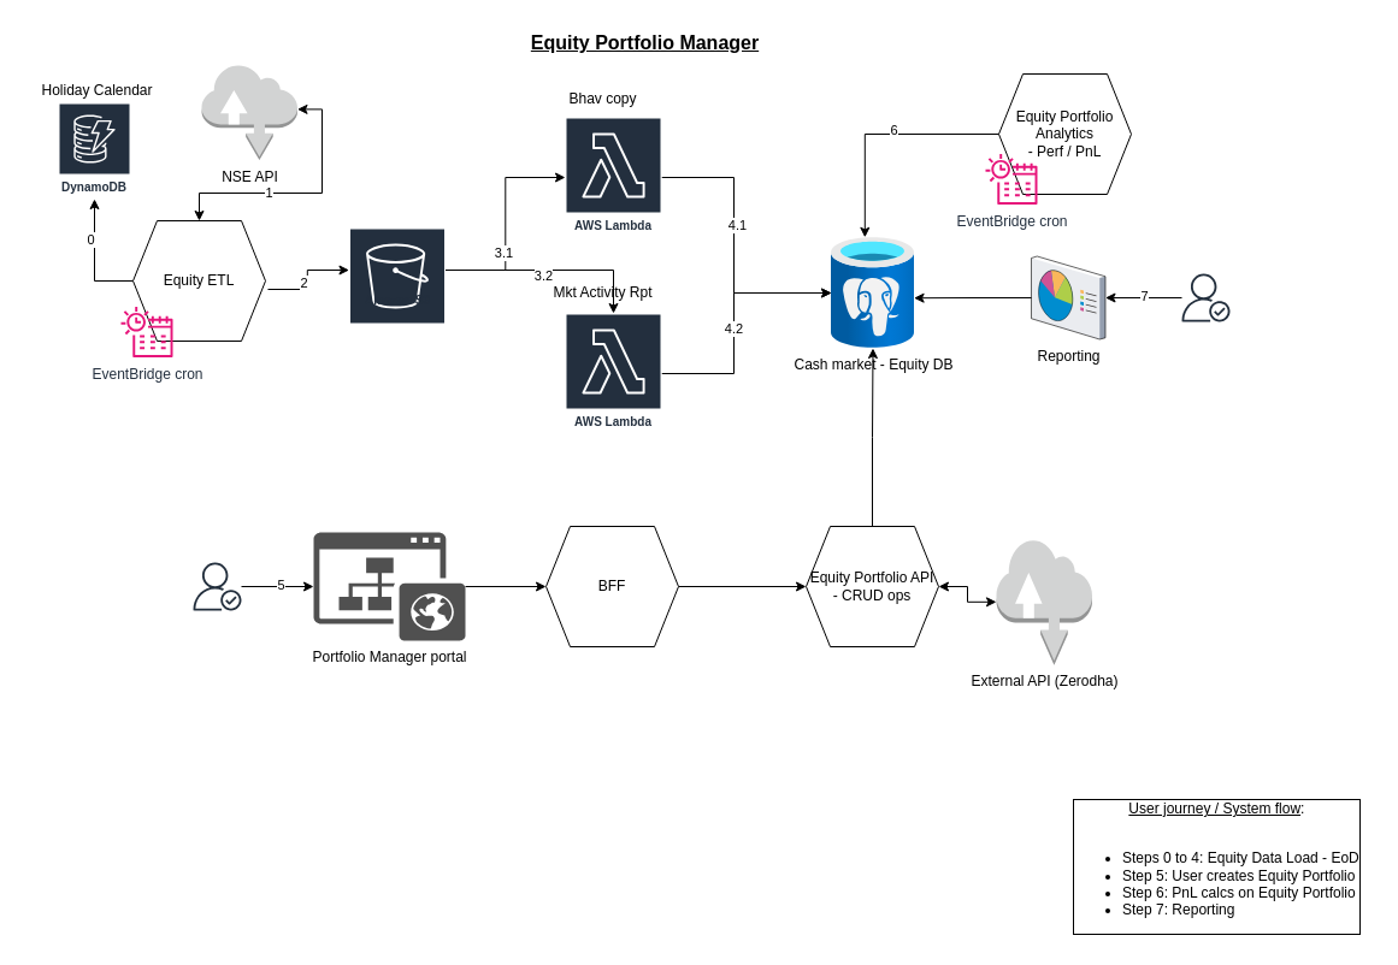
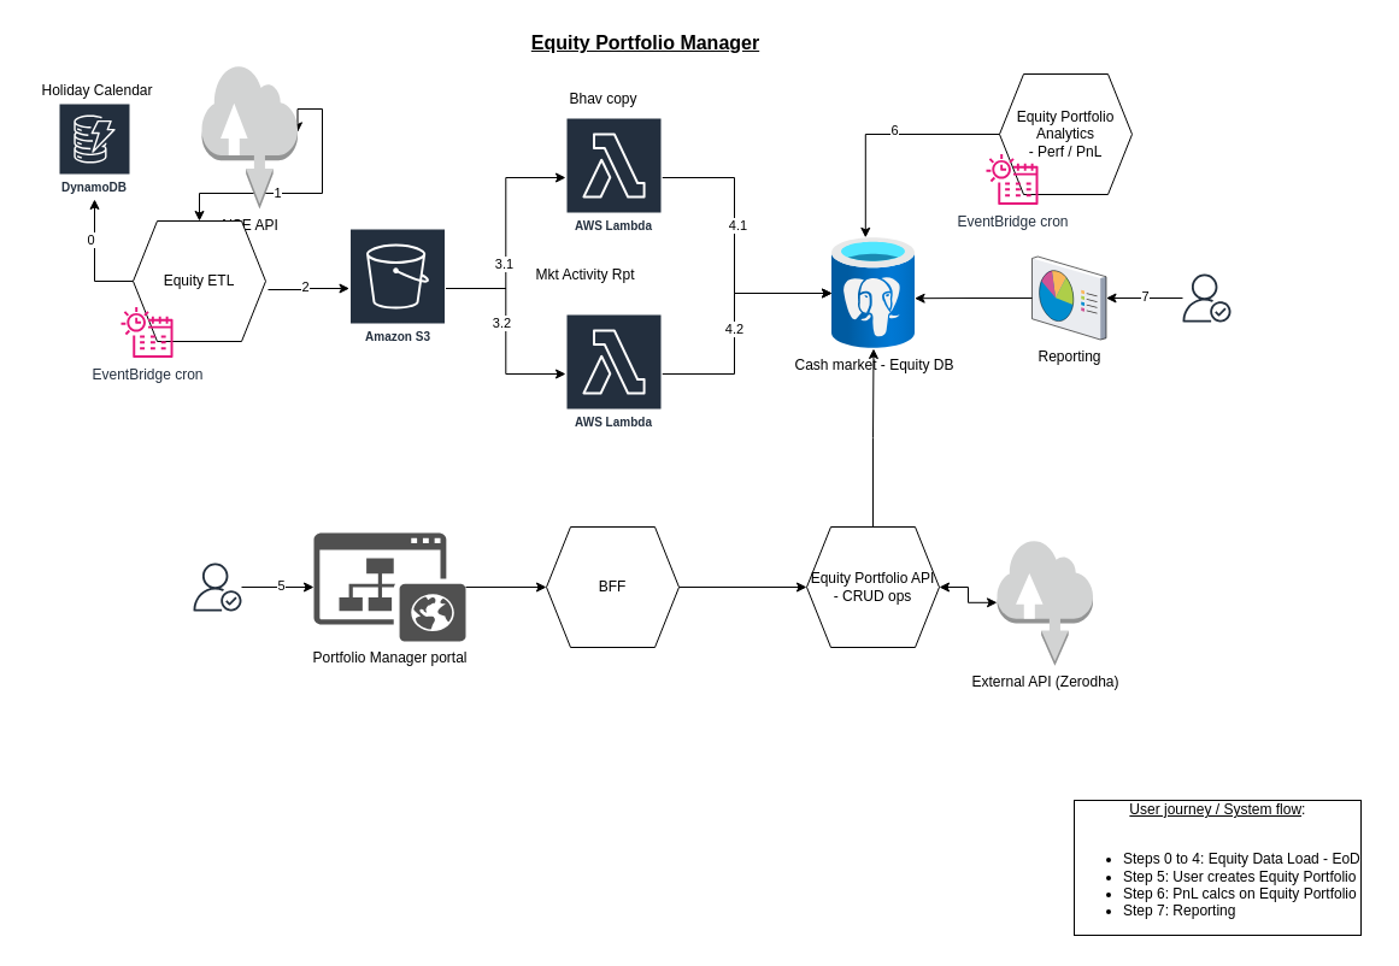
  <mxCell id="0" />
  <mxCell id="1" parent="0" />
  <mxCell id="2" style="edgeStyle=orthogonalEdgeStyle;rounded=0;orthogonalLoop=1;jettySize=auto;html=1;exitX=1.018;exitY=0.57;exitDx=0;exitDy=0;exitPerimeter=0;" edge="1" parent="1" source="36" target="17"><mxGeometry relative="1" as="geometry"><mxPoint x="289.507" y="228" as="targetPoint" /></mxGeometry></mxCell>
  <mxCell id="3" value="2" style="edgeLabel;html=1;align=center;verticalAlign=middle;resizable=0;points=[];" vertex="1" connectable="0" parent="2"><mxGeometry x="-0.081" y="3" relative="1" as="geometry"><mxPoint as="offset" /></mxGeometry></mxCell>
  <mxCell id="4" style="edgeStyle=orthogonalEdgeStyle;rounded=0;orthogonalLoop=1;jettySize=auto;html=1;" edge="1" parent="1" source="36" target="13"><mxGeometry relative="1" as="geometry" /></mxCell>
  <mxCell id="5" value="0" style="edgeLabel;html=1;align=center;verticalAlign=middle;resizable=0;points=[];" vertex="1" connectable="0" parent="4"><mxGeometry x="0.339" y="4" relative="1" as="geometry"><mxPoint as="offset" /></mxGeometry></mxCell>
  <mxCell id="6" style="edgeStyle=orthogonalEdgeStyle;rounded=0;orthogonalLoop=1;jettySize=auto;html=1;startArrow=classic;startFill=1;entryX=1;entryY=0.47;entryDx=0;entryDy=0;entryPerimeter=0;" edge="1" parent="1" source="36" target="19"><mxGeometry relative="1" as="geometry"><mxPoint x="270" y="99" as="targetPoint" /><Array as="points"><mxPoint x="165" y="160" /><mxPoint x="267" y="160" /><mxPoint x="267" y="90" /></Array></mxGeometry></mxCell>
  <mxCell id="7" value="1" style="edgeLabel;html=1;align=center;verticalAlign=middle;resizable=0;points=[];" vertex="1" connectable="0" parent="6"><mxGeometry x="-0.26" y="1" relative="1" as="geometry"><mxPoint as="offset" /></mxGeometry></mxCell>
  <mxCell id="8" value="" style="edgeStyle=orthogonalEdgeStyle;rounded=0;orthogonalLoop=1;jettySize=auto;html=1;" edge="1" parent="1" source="17" target="18"><mxGeometry relative="1" as="geometry"><mxPoint x="364.493" y="228" as="sourcePoint" /><mxPoint x="460" y="231" as="targetPoint" /></mxGeometry></mxCell>
  <mxCell id="9" value="3.1" style="edgeLabel;html=1;align=center;verticalAlign=middle;resizable=0;points=[];" vertex="1" connectable="0" parent="8"><mxGeometry x="-0.271" y="2" relative="1" as="geometry"><mxPoint as="offset" /></mxGeometry></mxCell>
  <mxCell id="10" value="" style="edgeStyle=orthogonalEdgeStyle;rounded=0;orthogonalLoop=1;jettySize=auto;html=1;" edge="1" parent="1" source="18" target="12"><mxGeometry relative="1" as="geometry"><mxPoint x="529" y="231" as="sourcePoint" /><Array as="points"><mxPoint x="609" y="147" /><mxPoint x="609" y="243" /></Array></mxGeometry></mxCell>
  <mxCell id="11" value="4.1" style="edgeLabel;html=1;align=center;verticalAlign=middle;resizable=0;points=[];" vertex="1" connectable="0" parent="10"><mxGeometry x="-0.167" y="2" relative="1" as="geometry"><mxPoint as="offset" /></mxGeometry></mxCell>
  <mxCell id="12" value="Cash market - Equity DB" style="image;aspect=fixed;html=1;points=[];align=center;fontSize=12;image=img/lib/azure2/databases/Azure_Database_PostgreSQL_Server.svg;" vertex="1" parent="1"><mxGeometry x="690" y="197" width="69" height="92" as="geometry" /></mxCell>
  <mxCell id="13" value="DynamoDB" style="sketch=0;outlineConnect=0;fontColor=#232F3E;gradientColor=none;strokeColor=#ffffff;fillColor=#232F3E;dashed=0;verticalLabelPosition=middle;verticalAlign=bottom;align=center;html=1;whiteSpace=wrap;fontSize=10;fontStyle=1;spacing=3;shape=mxgraph.aws4.productIcon;prIcon=mxgraph.aws4.dynamodb;" vertex="1" parent="1"><mxGeometry x="48" y="85" width="60" height="80" as="geometry" /></mxCell>
  <mxCell id="14" value="Holiday Calendar" style="text;html=1;align=center;verticalAlign=middle;resizable=0;points=[];autosize=1;strokeColor=none;fillColor=none;" vertex="1" parent="1"><mxGeometry x="20" y="60" width="120" height="30" as="geometry" /></mxCell>
  <mxCell id="15" style="edgeStyle=orthogonalEdgeStyle;rounded=0;orthogonalLoop=1;jettySize=auto;html=1;" edge="1" parent="1" source="17" target="22"><mxGeometry relative="1" as="geometry" /></mxCell>
  <mxCell id="16" value="3.2" style="edgeLabel;html=1;align=center;verticalAlign=middle;resizable=0;points=[];" vertex="1" connectable="0" parent="15"><mxGeometry x="-0.08" y="-4" relative="1" as="geometry"><mxPoint as="offset" /></mxGeometry></mxCell>
- <mxCell id="17" value="Amazon S3" style="sketch=0;outlineConnect=0;fontColor=#232F3E;gradientColor=none;strokeColor=#ffffff;fillColor=#232F3E;dashed=0;verticalLabelPosition=middle;verticalAlign=bottom;align=center;html=1;whiteSpace=wrap;fontSize=10;fontStyle=1;spacing=3;shape=mxgraph.aws4.productIcon;prIcon=mxgraph.aws4.s3;" vertex="1" parent="1"><mxGeometry x="289.5" y="189" width="80" height="70" as="geometry" /></mxCell>
+ <mxCell id="17" value="Amazon S3" style="sketch=0;outlineConnect=0;fontColor=#232F3E;gradientColor=none;strokeColor=#ffffff;fillColor=#232F3E;dashed=0;verticalLabelPosition=middle;verticalAlign=bottom;align=center;html=1;whiteSpace=wrap;fontSize=10;fontStyle=1;spacing=3;shape=mxgraph.aws4.productIcon;prIcon=mxgraph.aws4.s3;" vertex="1" parent="1"><mxGeometry x="289.5" y="189" width="80" height="100" as="geometry" /></mxCell>
  <mxCell id="18" value="AWS Lambda" style="sketch=0;outlineConnect=0;fontColor=#232F3E;gradientColor=none;strokeColor=#ffffff;fillColor=#232F3E;dashed=0;verticalLabelPosition=middle;verticalAlign=bottom;align=center;html=1;whiteSpace=wrap;fontSize=10;fontStyle=1;spacing=3;shape=mxgraph.aws4.productIcon;prIcon=mxgraph.aws4.lambda;" vertex="1" parent="1"><mxGeometry x="469" y="97" width="80" height="100" as="geometry" /></mxCell>
- <mxCell id="19" value="NSE API" style="outlineConnect=0;dashed=0;verticalLabelPosition=bottom;verticalAlign=top;align=center;html=1;shape=mxgraph.aws3.internet;fillColor=#D2D3D3;gradientColor=none;" vertex="1" parent="1"><mxGeometry x="167" y="53" width="79.5" height="79.5" as="geometry" /></mxCell>
+ <mxCell id="19" value="NSE API" style="outlineConnect=0;dashed=0;verticalLabelPosition=bottom;verticalAlign=top;align=center;html=1;shape=mxgraph.aws3.internet;fillColor=#D2D3D3;gradientColor=none;" vertex="1" parent="1"><mxGeometry x="167" y="53" width="79.5" height="120" as="geometry" /></mxCell>
  <mxCell id="20" style="edgeStyle=orthogonalEdgeStyle;rounded=0;orthogonalLoop=1;jettySize=auto;html=1;" edge="1" parent="1" source="22" target="12"><mxGeometry relative="1" as="geometry"><Array as="points"><mxPoint x="609" y="310" /><mxPoint x="609" y="243" /></Array></mxGeometry></mxCell>
  <mxCell id="21" value="4.2" style="edgeLabel;html=1;align=center;verticalAlign=middle;resizable=0;points=[];" vertex="1" connectable="0" parent="20"><mxGeometry x="-0.055" y="1" relative="1" as="geometry"><mxPoint as="offset" /></mxGeometry></mxCell>
  <mxCell id="22" value="AWS Lambda" style="sketch=0;outlineConnect=0;fontColor=#232F3E;gradientColor=none;strokeColor=#ffffff;fillColor=#232F3E;dashed=0;verticalLabelPosition=middle;verticalAlign=bottom;align=center;html=1;whiteSpace=wrap;fontSize=10;fontStyle=1;spacing=3;shape=mxgraph.aws4.productIcon;prIcon=mxgraph.aws4.lambda;" vertex="1" parent="1"><mxGeometry x="469" y="260" width="80" height="100" as="geometry" /></mxCell>
  <mxCell id="23" value="Bhav copy" style="text;html=1;align=center;verticalAlign=middle;resizable=0;points=[];autosize=1;strokeColor=none;fillColor=none;" vertex="1" parent="1"><mxGeometry x="460" y="67" width="80" height="30" as="geometry" /></mxCell>
- <mxCell id="24" value="Mkt Activity Rpt" style="text;html=1;align=center;verticalAlign=middle;resizable=0;points=[];autosize=1;strokeColor=none;fillColor=none;" vertex="1" parent="1"><mxGeometry x="445" y="228" width="110" height="30" as="geometry" /></mxCell>
+ <mxCell id="24" value="Mkt Activity Rpt" style="text;html=1;align=center;verticalAlign=middle;resizable=0;points=[];autosize=1;strokeColor=none;fillColor=none;" vertex="1" parent="1"><mxGeometry x="430" y="213" width="110" height="30" as="geometry" /></mxCell>
  <mxCell id="25" value="" style="shape=image;html=1;verticalAlign=top;verticalLabelPosition=bottom;labelBackgroundColor=#ffffff;imageAspect=0;aspect=fixed;image=https://cdn2.iconfinder.com/data/icons/boxicons-logos/24/bxl-spring-boot-128.png" vertex="1" parent="1"><mxGeometry x="546" y="260" width="28" height="28" as="geometry" /></mxCell>
  <mxCell id="26" style="edgeStyle=orthogonalEdgeStyle;rounded=0;orthogonalLoop=1;jettySize=auto;html=1;exitX=0.5;exitY=0;exitDx=0;exitDy=0;" edge="1" parent="1" source="28" target="12"><mxGeometry relative="1" as="geometry" /></mxCell>
  <mxCell id="27" value="" style="edgeStyle=orthogonalEdgeStyle;rounded=0;orthogonalLoop=1;jettySize=auto;html=1;startArrow=classic;startFill=1;" edge="1" parent="1" source="28" target="34"><mxGeometry relative="1" as="geometry" /></mxCell>
  <mxCell id="28" value="Equity Portfolio API&lt;div&gt;- CRUD ops&lt;/div&gt;" style="shape=hexagon;perimeter=hexagonPerimeter2;whiteSpace=wrap;html=1;fixedSize=1;" vertex="1" parent="1"><mxGeometry x="669" y="437" width="110" height="100" as="geometry" /></mxCell>
  <mxCell id="29" value="" style="edgeStyle=orthogonalEdgeStyle;rounded=0;orthogonalLoop=1;jettySize=auto;html=1;" edge="1" parent="1" source="54" target="28"><mxGeometry relative="1" as="geometry" /></mxCell>
  <mxCell id="30" style="edgeStyle=orthogonalEdgeStyle;rounded=0;orthogonalLoop=1;jettySize=auto;html=1;entryX=0;entryY=0.5;entryDx=0;entryDy=0;" edge="1" parent="1" source="31" target="54"><mxGeometry relative="1" as="geometry" /></mxCell>
  <mxCell id="31" value="Portfolio Manager portal" style="sketch=0;pointerEvents=1;shadow=0;dashed=0;html=1;strokeColor=none;fillColor=#505050;labelPosition=center;verticalLabelPosition=bottom;verticalAlign=top;outlineConnect=0;align=center;shape=mxgraph.office.sites.website_public;" vertex="1" parent="1"><mxGeometry x="260" y="442" width="126" height="90" as="geometry" /></mxCell>
  <mxCell id="32" value="" style="shape=image;html=1;verticalAlign=top;verticalLabelPosition=bottom;labelBackgroundColor=#ffffff;imageAspect=0;aspect=fixed;image=https://cdn2.iconfinder.com/data/icons/boxicons-logos/24/bxl-spring-boot-128.png" vertex="1" parent="1"><mxGeometry x="546" y="97" width="28" height="28" as="geometry" /></mxCell>
  <mxCell id="33" value="" style="shape=image;html=1;verticalAlign=top;verticalLabelPosition=bottom;labelBackgroundColor=#ffffff;imageAspect=0;aspect=fixed;image=https://cdn2.iconfinder.com/data/icons/boxicons-logos/24/bxl-spring-boot-128.png" vertex="1" parent="1"><mxGeometry x="729" y="437" width="28" height="28" as="geometry" /></mxCell>
  <mxCell id="34" value="External API (Zerodha)" style="outlineConnect=0;dashed=0;verticalLabelPosition=bottom;verticalAlign=top;align=center;html=1;shape=mxgraph.aws3.internet;fillColor=#D2D3D3;gradientColor=none;" vertex="1" parent="1"><mxGeometry x="827" y="447.25" width="79.5" height="105" as="geometry" /></mxCell>
  <mxCell id="35" value="" style="group" vertex="1" connectable="0" parent="1"><mxGeometry x="100" y="183" width="120" height="135" as="geometry" /></mxCell>
  <mxCell id="36" value="Equity ETL" style="shape=hexagon;perimeter=hexagonPerimeter2;whiteSpace=wrap;html=1;fixedSize=1;" vertex="1" parent="35"><mxGeometry x="10" width="110" height="100" as="geometry" /></mxCell>
  <mxCell id="37" value="" style="shape=image;html=1;verticalAlign=top;verticalLabelPosition=bottom;labelBackgroundColor=#ffffff;imageAspect=0;aspect=fixed;image=https://cdn2.iconfinder.com/data/icons/boxicons-logos/24/bxl-spring-boot-128.png" vertex="1" parent="35"><mxGeometry x="70" width="28" height="28" as="geometry" /></mxCell>
  <mxCell id="38" value="EventBridge cron" style="sketch=0;outlineConnect=0;fontColor=#232F3E;gradientColor=none;fillColor=#E7157B;strokeColor=none;dashed=0;verticalLabelPosition=bottom;verticalAlign=top;align=center;html=1;fontSize=12;fontStyle=0;aspect=fixed;pointerEvents=1;shape=mxgraph.aws4.eventbridge_scheduler;" vertex="1" parent="35"><mxGeometry y="71" width="43" height="43" as="geometry" /></mxCell>
  <mxCell id="39" value="" style="group" vertex="1" connectable="0" parent="1"><mxGeometry x="819" y="61" width="120" height="112" as="geometry" /></mxCell>
  <mxCell id="40" value="Equity Portfolio Analytics&lt;div&gt;- Perf / PnL&lt;/div&gt;" style="shape=hexagon;perimeter=hexagonPerimeter2;whiteSpace=wrap;html=1;fixedSize=1;" vertex="1" parent="39"><mxGeometry x="10" width="110" height="100" as="geometry" /></mxCell>
  <mxCell id="41" value="" style="shape=image;html=1;verticalAlign=top;verticalLabelPosition=bottom;labelBackgroundColor=#ffffff;imageAspect=0;aspect=fixed;image=https://cdn2.iconfinder.com/data/icons/boxicons-logos/24/bxl-spring-boot-128.png" vertex="1" parent="39"><mxGeometry x="70" width="28" height="28" as="geometry" /></mxCell>
  <mxCell id="42" value="EventBridge cron" style="sketch=0;outlineConnect=0;fontColor=#232F3E;gradientColor=none;fillColor=#E7157B;strokeColor=none;dashed=0;verticalLabelPosition=bottom;verticalAlign=top;align=center;html=1;fontSize=12;fontStyle=0;aspect=fixed;pointerEvents=1;shape=mxgraph.aws4.eventbridge_scheduler;" vertex="1" parent="39"><mxGeometry x="-1" y="66" width="43" height="43" as="geometry" /></mxCell>
  <mxCell id="43" style="edgeStyle=orthogonalEdgeStyle;rounded=0;orthogonalLoop=1;jettySize=auto;html=1;entryX=0.403;entryY=-0.002;entryDx=0;entryDy=0;entryPerimeter=0;" edge="1" parent="1" source="40" target="12"><mxGeometry relative="1" as="geometry" /></mxCell>
  <mxCell id="44" value="6" style="edgeLabel;html=1;align=center;verticalAlign=middle;resizable=0;points=[];" vertex="1" connectable="0" parent="43"><mxGeometry x="-0.107" y="-4" relative="1" as="geometry"><mxPoint as="offset" /></mxGeometry></mxCell>
  <mxCell id="45" value="Reporting" style="verticalLabelPosition=bottom;sketch=0;aspect=fixed;html=1;verticalAlign=top;strokeColor=none;align=center;outlineConnect=0;shape=mxgraph.citrix.reporting;" vertex="1" parent="1"><mxGeometry x="856" y="212.5" width="61.5" height="69" as="geometry" /></mxCell>
  <mxCell id="46" value="" style="edgeStyle=orthogonalEdgeStyle;rounded=0;orthogonalLoop=1;jettySize=auto;html=1;" edge="1" parent="1" source="48" target="31"><mxGeometry relative="1" as="geometry" /></mxCell>
  <mxCell id="47" value="5" style="edgeLabel;html=1;align=center;verticalAlign=middle;resizable=0;points=[];" vertex="1" connectable="0" parent="46"><mxGeometry x="0.073" y="2" relative="1" as="geometry"><mxPoint as="offset" /></mxGeometry></mxCell>
  <mxCell id="48" value="" style="sketch=0;outlineConnect=0;fontColor=#232F3E;gradientColor=none;fillColor=#232F3D;strokeColor=none;dashed=0;verticalLabelPosition=bottom;verticalAlign=top;align=center;html=1;fontSize=12;fontStyle=0;aspect=fixed;pointerEvents=1;shape=mxgraph.aws4.authenticated_user;" vertex="1" parent="1"><mxGeometry x="160" y="467" width="40" height="40" as="geometry" /></mxCell>
  <mxCell id="49" value="" style="edgeStyle=orthogonalEdgeStyle;rounded=0;orthogonalLoop=1;jettySize=auto;html=1;" edge="1" parent="1" source="51" target="45"><mxGeometry relative="1" as="geometry" /></mxCell>
  <mxCell id="50" value="7" style="edgeLabel;html=1;align=center;verticalAlign=middle;resizable=0;points=[];" vertex="1" connectable="0" parent="49"><mxGeometry x="0.023" y="-2" relative="1" as="geometry"><mxPoint as="offset" /></mxGeometry></mxCell>
  <mxCell id="51" value="" style="sketch=0;outlineConnect=0;fontColor=#232F3E;gradientColor=none;fillColor=#232F3D;strokeColor=none;dashed=0;verticalLabelPosition=bottom;verticalAlign=top;align=center;html=1;fontSize=12;fontStyle=0;aspect=fixed;pointerEvents=1;shape=mxgraph.aws4.authenticated_user;" vertex="1" parent="1"><mxGeometry x="981" y="227" width="40" height="40" as="geometry" /></mxCell>
  <mxCell id="52" style="edgeStyle=orthogonalEdgeStyle;rounded=0;orthogonalLoop=1;jettySize=auto;html=1;entryX=0.994;entryY=0.546;entryDx=0;entryDy=0;entryPerimeter=0;" edge="1" parent="1" source="45" target="12"><mxGeometry relative="1" as="geometry" /></mxCell>
  <mxCell id="53" value="" style="group" vertex="1" connectable="0" parent="1"><mxGeometry x="453" y="437" width="110" height="100" as="geometry" /></mxCell>
  <mxCell id="54" value="BFF" style="shape=hexagon;perimeter=hexagonPerimeter2;whiteSpace=wrap;html=1;fixedSize=1;" vertex="1" parent="53"><mxGeometry width="110" height="100" as="geometry" /></mxCell>
  <mxCell id="55" value="" style="shape=image;html=1;verticalAlign=top;verticalLabelPosition=bottom;labelBackgroundColor=#ffffff;imageAspect=0;aspect=fixed;image=https://cdn2.iconfinder.com/data/icons/boxicons-logos/24/bxl-spring-boot-128.png" vertex="1" parent="53"><mxGeometry x="62" y="2" width="28" height="28" as="geometry" /></mxCell>
  <mxCell id="56" value="Equity Portfolio Manager" style="text;html=1;align=center;verticalAlign=middle;resizable=0;points=[];autosize=1;strokeColor=none;fillColor=none;fontStyle=5;fontSize=16;" vertex="1" parent="1"><mxGeometry x="435" width="200" height="30" as="geometry" y="20" /></mxCell>
  <mxCell id="57" value="&lt;div style=&quot;text-align: center;&quot;&gt;&lt;u&gt;User journey / System flow&lt;/u&gt;:&lt;span style=&quot;&quot;&gt;&lt;/span&gt;&lt;/div&gt;&lt;div style=&quot;text-align: center;&quot;&gt;&lt;br&gt;&lt;/div&gt;&lt;ul&gt;&lt;li&gt;&lt;span style=&quot;&quot;&gt;Steps 0 to 4: Equity Data Load - EoD&lt;/span&gt;&lt;/li&gt;&lt;li&gt;&lt;span style=&quot;&quot;&gt;Step 5: User creates Equity Portfolio&lt;/span&gt;&lt;/li&gt;&lt;li&gt;&lt;span style=&quot;&quot;&gt;Step 6: PnL calcs on Equity Portfolio&lt;/span&gt;&lt;/li&gt;&lt;li&gt;&lt;span style=&quot;background-color: transparent; color: light-dark(rgb(0, 0, 0), rgb(255, 255, 255));&quot;&gt;Step 7: Reporting&lt;/span&gt;&lt;/li&gt;&lt;/ul&gt;" style="text;html=1;align=left;verticalAlign=middle;rounded=0;labelBorderColor=default;whiteSpace=wrap;" vertex="1" parent="1"><mxGeometry x="889" y="660" width="250" height="120" as="geometry" /></mxCell>
  <mxCell id="58" value="" style="shape=image;html=1;verticalAlign=top;verticalLabelPosition=bottom;labelBackgroundColor=#ffffff;imageAspect=0;aspect=fixed;image=https://cdn2.iconfinder.com/data/icons/boxicons-logos/24/bxl-javascript-128.png" vertex="1" parent="1"><mxGeometry x="372" y="437" width="38" height="38" as="geometry" /></mxCell>
